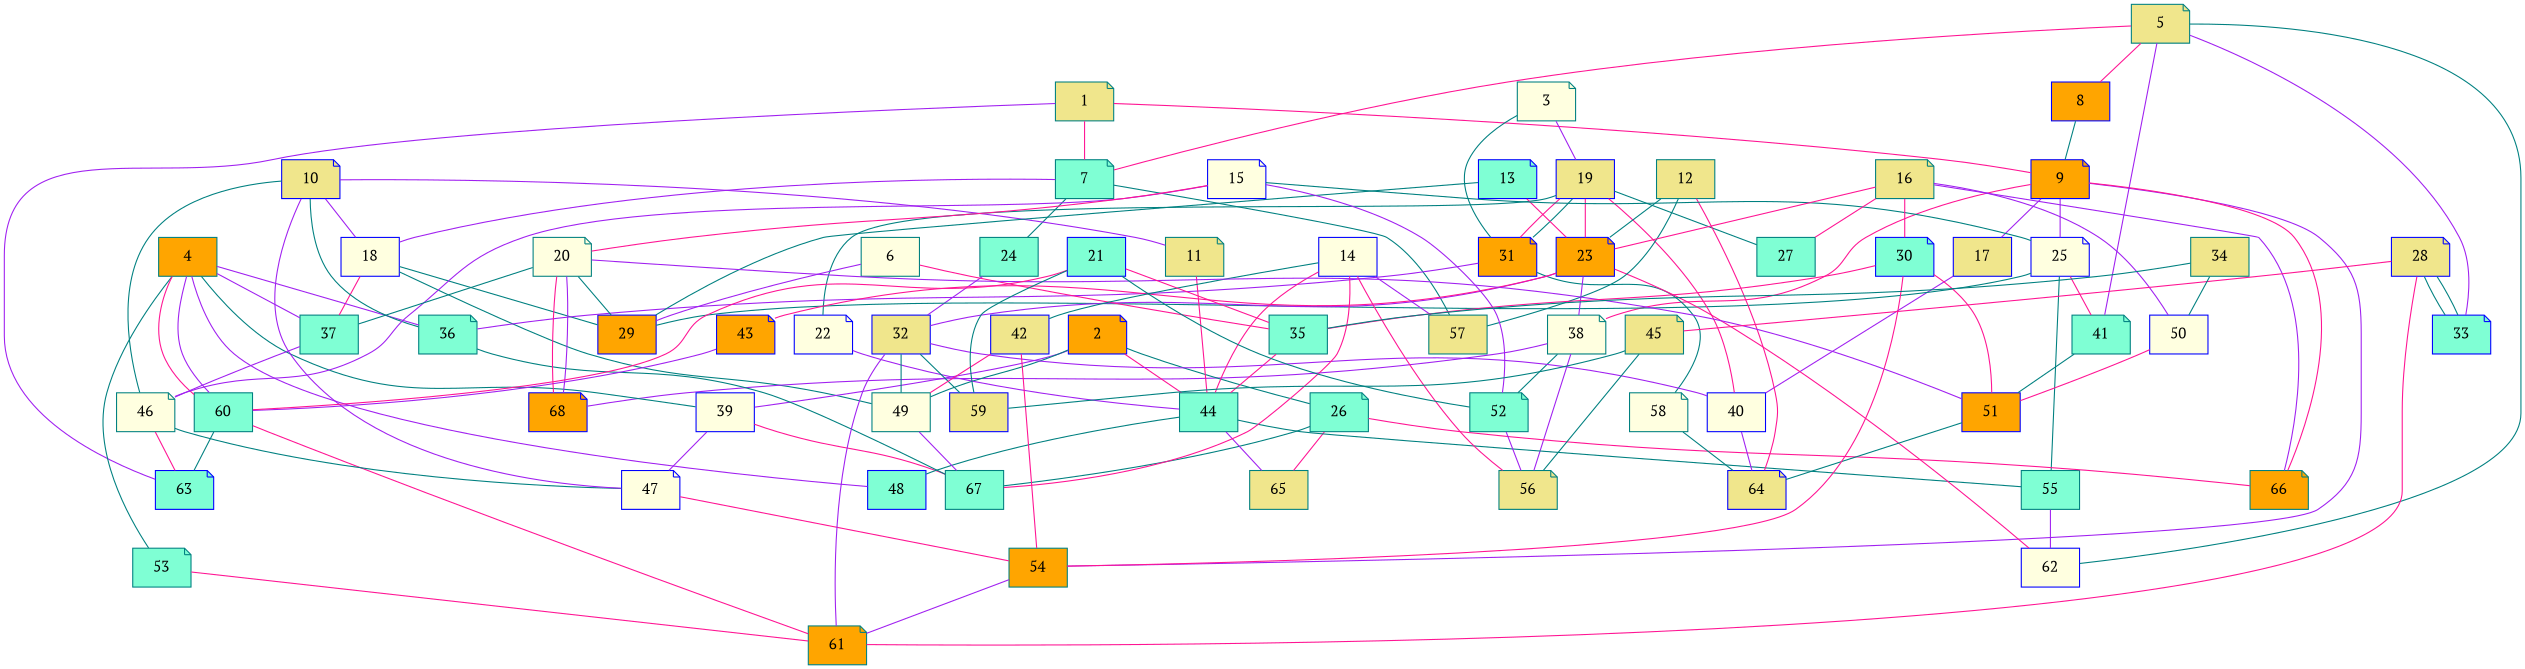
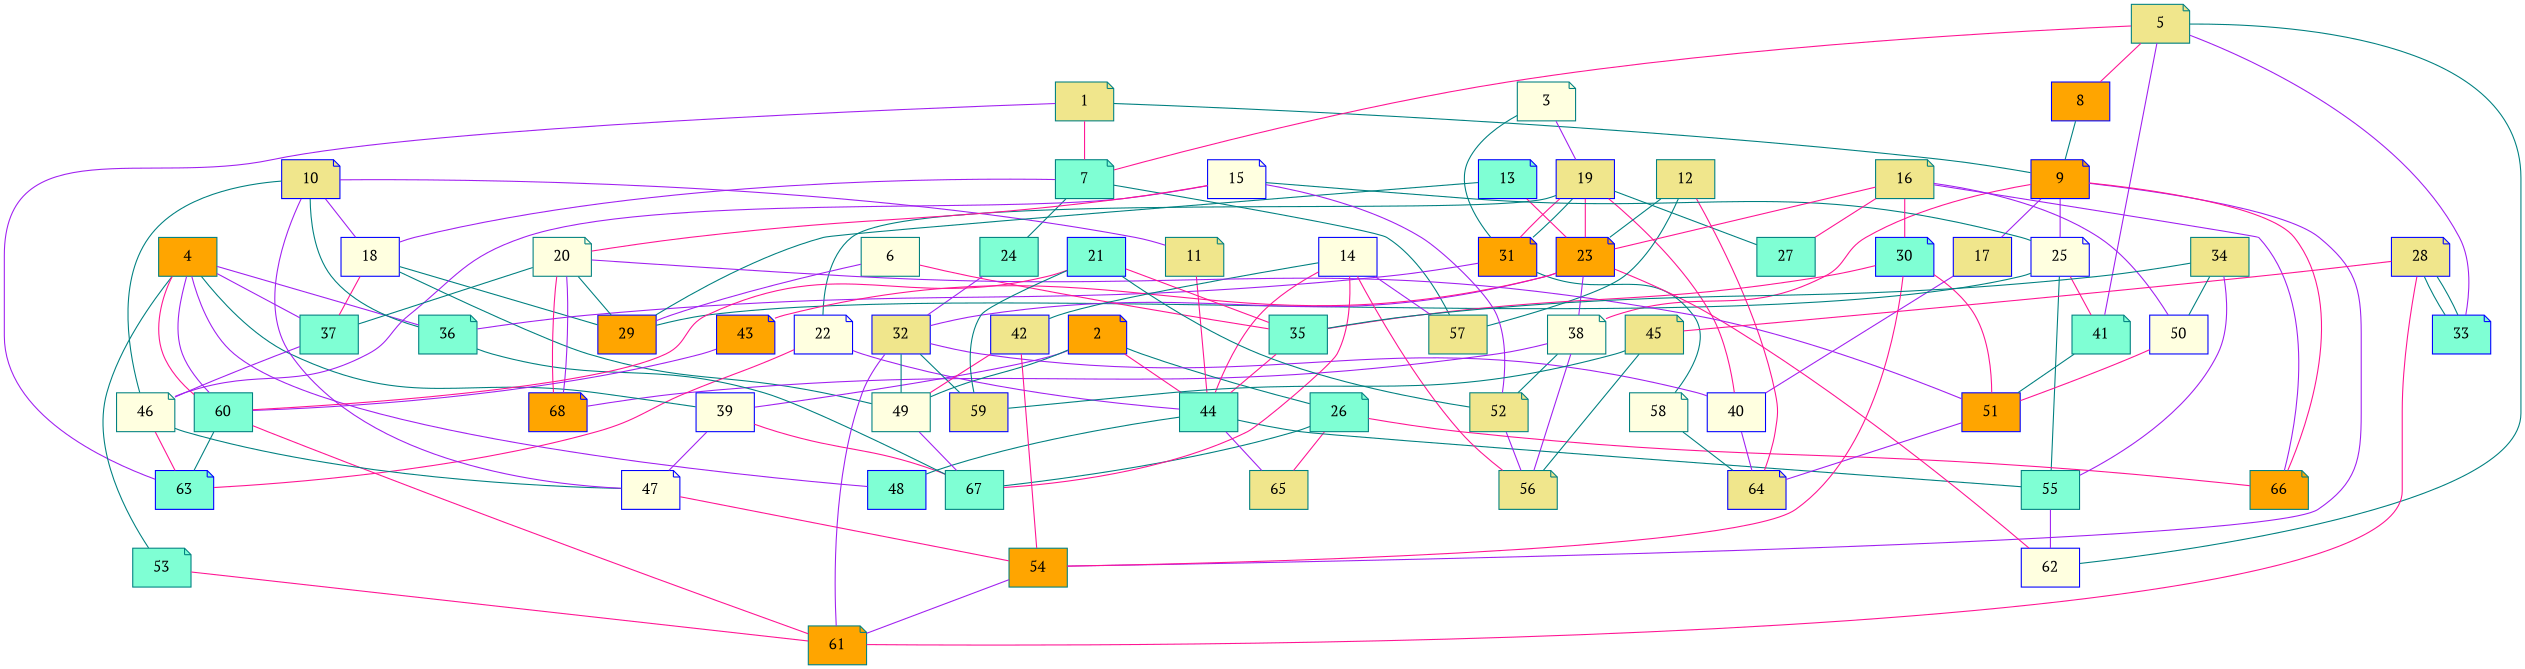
  graph {
    fontname="PT Serif"
    node [color=teal fillcolor=aquamarine fontname="PT Serif" shape=note style=filled]
    edge [color=teal fontname="PT Serif"]
    7
    1 [fillcolor=khaki]
    9 [color=blue fillcolor=orange]
    63 [color=blue]
    18 [color=blue fillcolor=lightyellow shape=box]
    24 [shape=box]
    57 [fillcolor=khaki shape=box]
    17 [color=blue fillcolor=khaki shape=box]
    25 [color=blue fillcolor=lightyellow]
    38 [fillcolor=lightyellow]
    54 [fillcolor=orange shape=box]
    66 [fillcolor=orange]
    2 [color=blue fillcolor=orange]
    26
    39 [color=blue fillcolor=lightyellow shape=box]
    44 [shape=box]
    49 [fillcolor=lightyellow shape=box]
    67 [shape=box]
    65 [fillcolor=khaki shape=box]
    47 [color=blue fillcolor=lightyellow]
    48 [color=blue shape=box]
    55 [shape=box]
    3 [fillcolor=lightyellow]
    19 [color=blue fillcolor=khaki shape=box]
    31 [color=blue fillcolor=orange]
    23 [color=blue fillcolor=orange]
    27 [shape=box]
    40 [color=blue fillcolor=lightyellow shape=box]
    22 [color=blue fillcolor=lightyellow]
    36
    58 [fillcolor=lightyellow]
    4 [fillcolor=orange shape=box]
    37 [shape=box]
    53
    60 [shape=box]
    46 [fillcolor=lightyellow]
    61 [fillcolor=orange]
    5 [fillcolor=khaki]
    8 [color=blue fillcolor=orange shape=box]
    33 [color=blue]
    41
    62 [color=blue fillcolor=lightyellow shape=box]
    51 [color=blue fillcolor=orange shape=box]
    6 [fillcolor=lightyellow shape=box]
    29 [color=blue fillcolor=orange shape=box]
    35 [shape=box]
    32 [color=blue fillcolor=khaki shape=box]
    56 [fillcolor=khaki]
-   52
+   52 [fillcolor=khaki]
    68 [color=blue fillcolor=orange]
    10 [color=blue fillcolor=khaki]
    11 [fillcolor=khaki]
    12 [fillcolor=khaki shape=box]
    64 [color=blue fillcolor=khaki]
    43 [color=blue fillcolor=orange]
    13 [color=blue]
    14 [color=blue fillcolor=lightyellow shape=box]
    42 [color=blue fillcolor=khaki shape=box]
    15 [color=blue fillcolor=lightyellow]
    20 [fillcolor=lightyellow]
    16 [fillcolor=khaki]
    30 [color=blue]
    50 [color=blue fillcolor=lightyellow shape=box]
    21 [color=blue shape=box]
    59 [color=blue fillcolor=khaki shape=box]
    28 [color=blue fillcolor=khaki]
    45 [fillcolor=khaki]
    34 [fillcolor=khaki shape=box]
    7 -- 18 [color=purple]
    7 -- 24
    7 -- 57
    1 -- 7 [color=deeppink]
-   1 -- 9 [color=deeppink]
+   1 -- 9
    1 -- 63 [color=purple]
    9 -- 17 [color=purple]
    9 -- 25 [color=purple]
    9 -- 38 [color=deeppink]
    9 -- 54 [color=purple]
    9 -- 66 [color=deeppink]
    18 -- 49
    18 -- 37 [color=deeppink]
    18 -- 29
    24 -- 32 [color=purple]
    17 -- 40 [color=purple]
    25 -- 55
    25 -- 41 [color=deeppink]
    25 -- 29
    38 -- 56 [color=purple]
    38 -- 52
    38 -- 68 [color=purple]
    54 -- 61 [color=purple]
    2 -- 26
    2 -- 39 [color=purple]
    2 -- 44 [color=deeppink]
    2 -- 49
    26 -- 66 [color=deeppink]
    26 -- 67
    26 -- 65 [color=deeppink]
    39 -- 67 [color=deeppink]
    39 -- 47 [color=purple]
    44 -- 65 [color=purple]
    44 -- 48
    44 -- 55
    49 -- 67 [color=purple]
    47 -- 54 [color=deeppink]
    55 -- 62 [color=purple]
    3 -- 19 [color=purple]
    3 -- 31
    19 -- 31 [color=deeppink]
    19 -- 31
    19 -- 23 [color=deeppink]
    19 -- 27
    19 -- 40 [color=deeppink]
    19 -- 22
    31 -- 36 [color=purple]
    31 -- 58
    23 -- 38 [color=purple]
    23 -- 62 [color=deeppink]
    23 -- 32 [color=purple]
    23 -- 43 [color=deeppink]
    40 -- 64 [color=purple]
+   22 -- 63 [color=deeppink]
    22 -- 44 [color=purple]
    36 -- 67
    58 -- 64
    4 -- 39
    4 -- 48 [color=purple]
    4 -- 36 [color=purple]
    4 -- 37 [color=purple]
    4 -- 53
    4 -- 60 [color=deeppink]
    4 -- 60 [color=purple]
    37 -- 46 [color=purple]
    53 -- 61 [color=deeppink]
    60 -- 63
    60 -- 61 [color=deeppink]
    46 -- 63 [color=deeppink]
    46 -- 47
    5 -- 7 [color=deeppink]
    5 -- 8 [color=deeppink]
    5 -- 33 [color=purple]
    5 -- 41 [color=purple]
    5 -- 62
    8 -- 9
    41 -- 51
-   51 -- 64
+   51 -- 64 [color=purple]
    6 -- 29 [color=purple]
    6 -- 35 [color=deeppink]
    35 -- 44 [color=deeppink]
    32 -- 49
    32 -- 40 [color=purple]
    32 -- 61 [color=purple]
    32 -- 59
    52 -- 56 [color=purple]
    10 -- 18 [color=purple]
    10 -- 47 [color=purple]
    10 -- 36
    10 -- 46
    10 -- 11 [color=purple]
    11 -- 44 [color=deeppink]
    12 -- 57
    12 -- 23
    12 -- 64 [color=deeppink]
    43 -- 60 [color=purple]
    13 -- 23 [color=deeppink]
    13 -- 29
    14 -- 57 [color=purple]
    14 -- 44 [color=deeppink]
    14 -- 67 [color=deeppink]
    14 -- 56 [color=deeppink]
    14 -- 42
    42 -- 54 [color=deeppink]
    42 -- 49 [color=deeppink]
    15 -- 25
    15 -- 46 [color=purple]
    15 -- 52 [color=purple]
    15 -- 20 [color=deeppink]
    20 -- 37
    20 -- 51 [color=purple]
    20 -- 29
    20 -- 68 [color=deeppink]
    20 -- 68 [color=purple]
    16 -- 66 [color=purple]
    16 -- 23 [color=deeppink]
    16 -- 27 [color=deeppink]
    16 -- 30 [color=deeppink]
    16 -- 50 [color=purple]
    30 -- 54 [color=deeppink]
    30 -- 51 [color=deeppink]
    30 -- 35 [color=deeppink]
    50 -- 51 [color=deeppink]
    21 -- 60 [color=deeppink]
    21 -- 35 [color=deeppink]
    21 -- 52
    21 -- 59
    28 -- 61 [color=deeppink]
    28 -- 33
    28 -- 33
    28 -- 45 [color=deeppink]
    45 -- 56
    45 -- 59
+   34 -- 55 [color=purple]
    34 -- 35
    34 -- 50
  }
